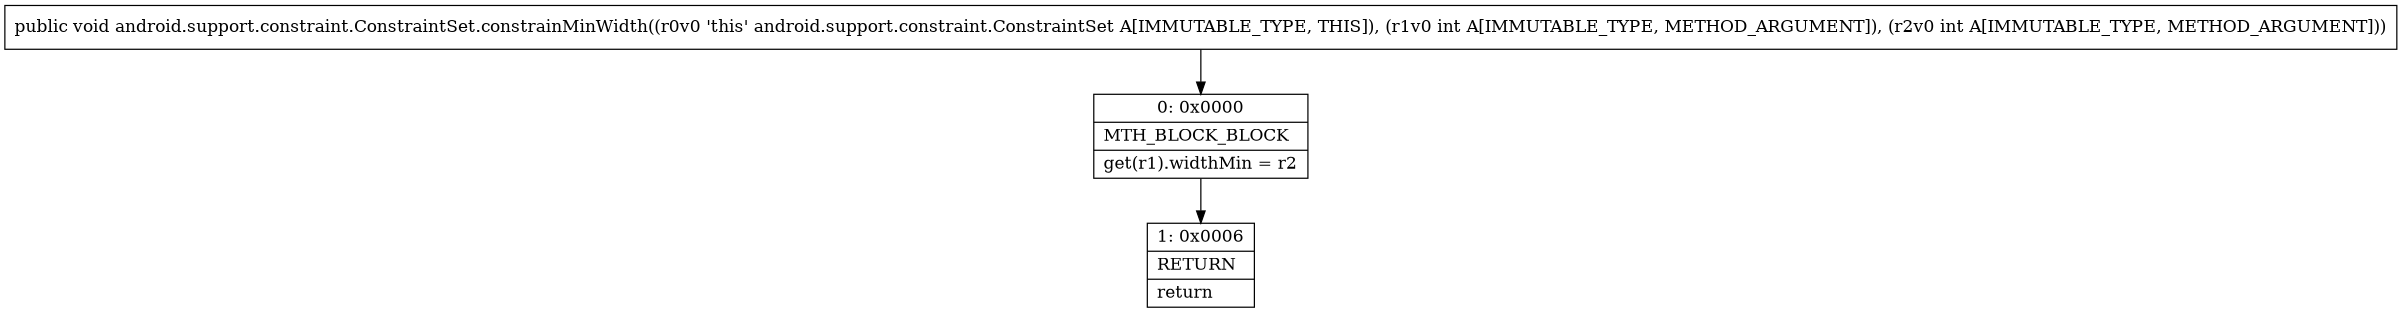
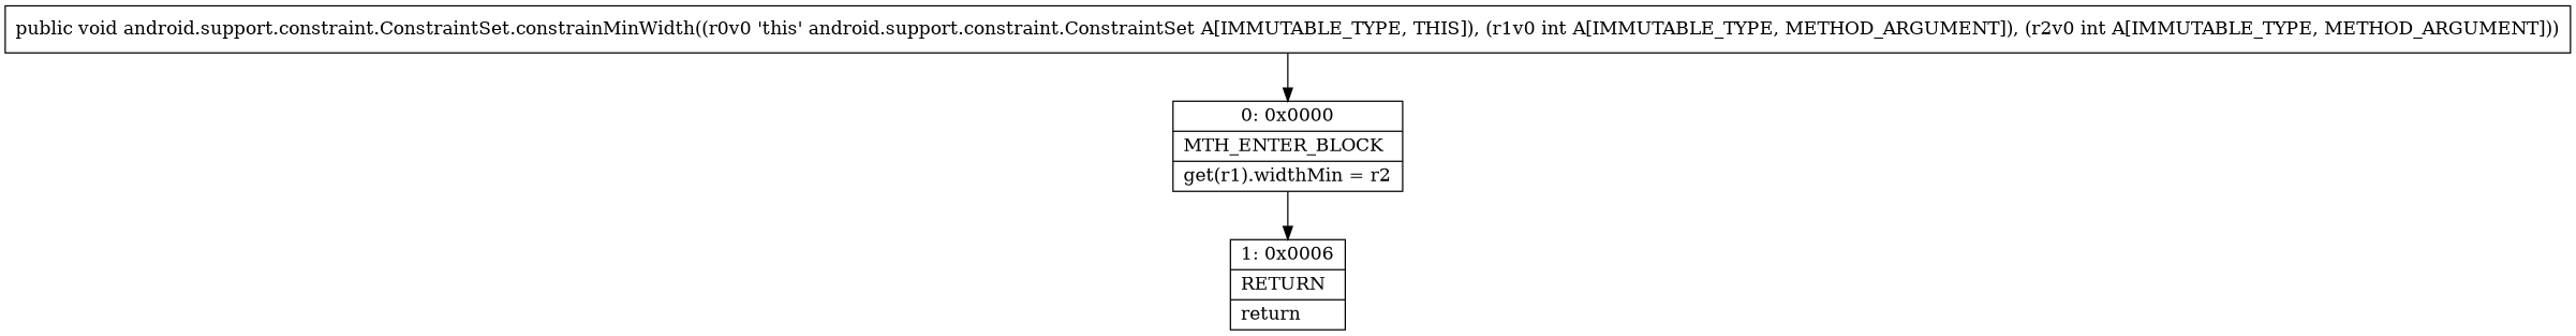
  digraph {
    node [shape=record]
-   n1 [label="{0\:\ 0x0000|MTH_BLOCK_BLOCK\l|get(r1).widthMin = r2\l}"]
+   n1 [label="{0\:\ 0x0000|MTH_ENTER_BLOCK\l|get(r1).widthMin = r2\l}"]
    n2 [label="{1\:\ 0x0006|RETURN\l|return\l}"]
    n3 [label="{public void android.support.constraint.ConstraintSet.constrainMinWidth((r0v0 'this' android.support.constraint.ConstraintSet A[IMMUTABLE_TYPE, THIS]), (r1v0 int A[IMMUTABLE_TYPE, METHOD_ARGUMENT]), (r2v0 int A[IMMUTABLE_TYPE, METHOD_ARGUMENT])) }"]
    n1 -> n2
    n3 -> n1
  }
